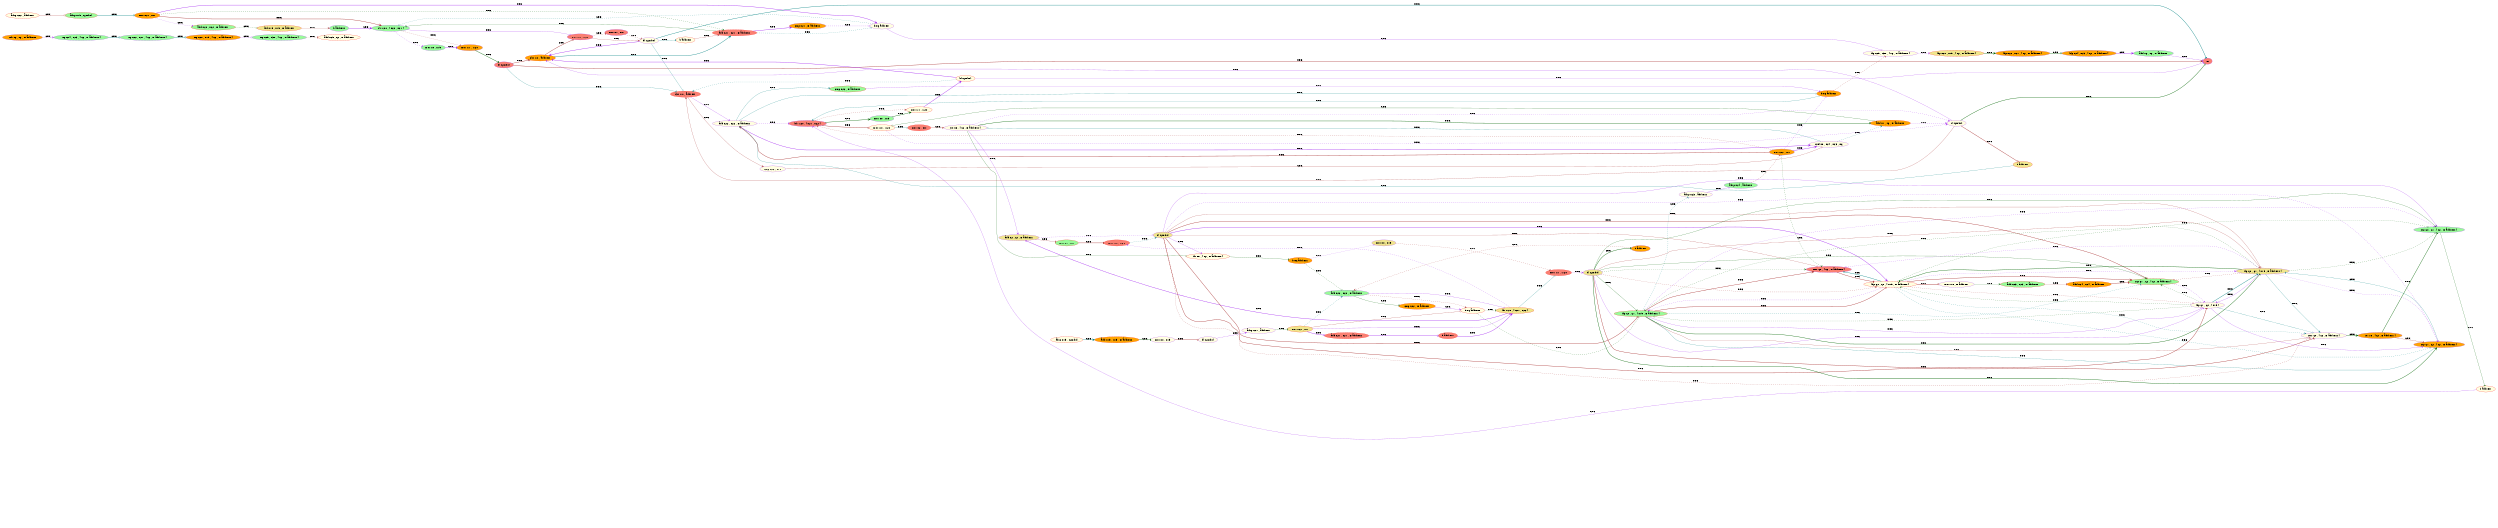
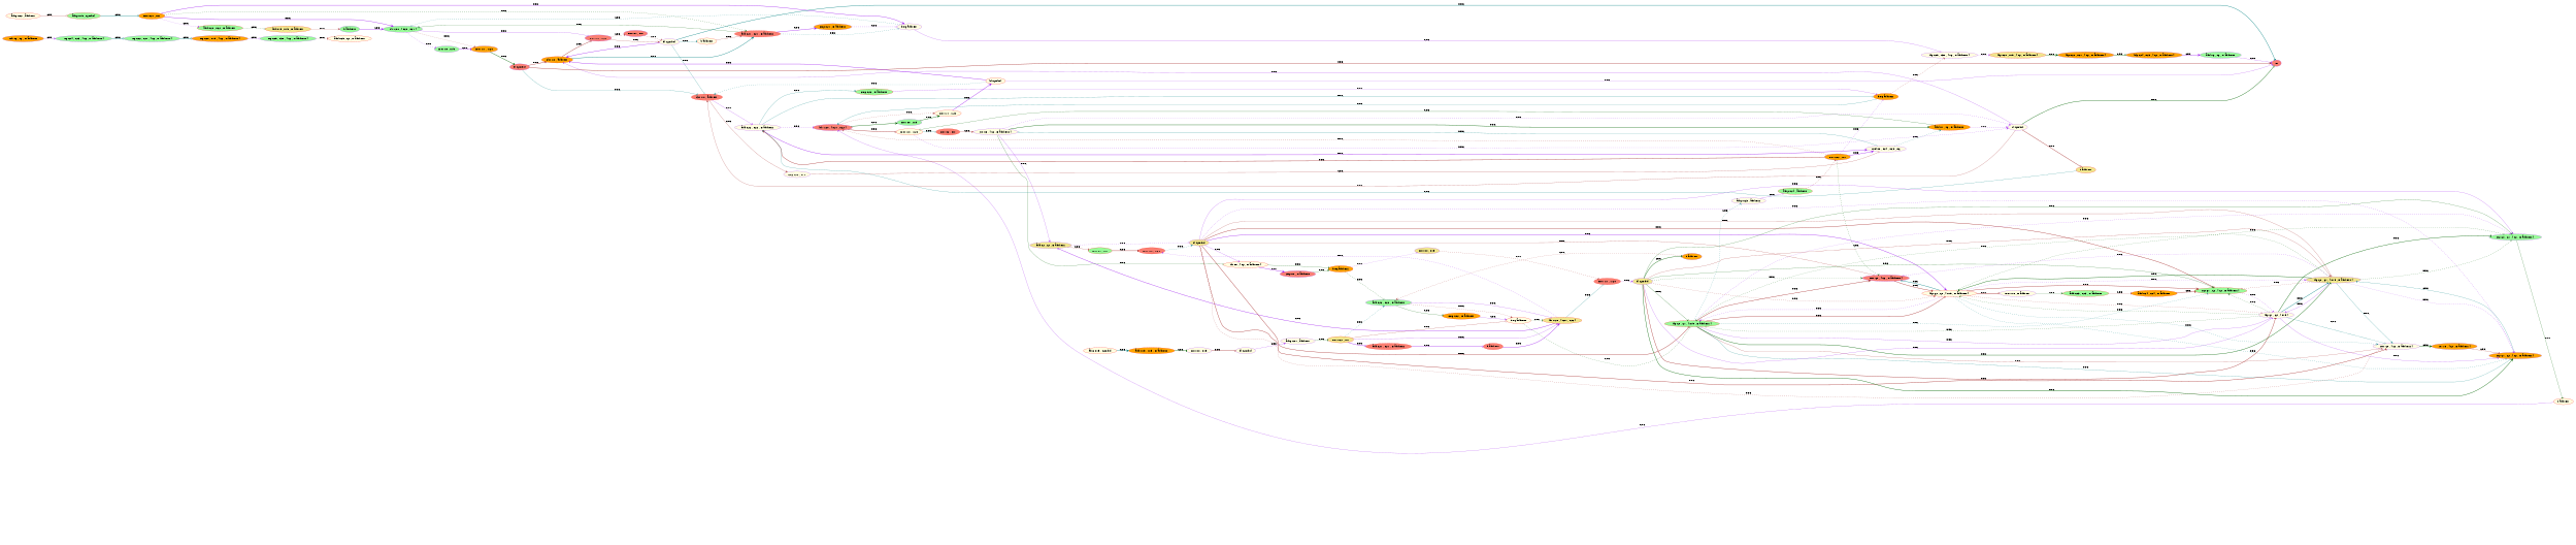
  digraph {
    rankdir=LR
    node [color=purple fillcolor=lightyellow style=filled]
    edge [arrowhead=tee color=purple style=solid]
    n1 [fillcolor=orange label="sub sp , sp , # address"]
    n2 [fillcolor=palegreen label="stp x24 , x23 , [ sp , # address ]"]
    n3 [fillcolor=palegreen label="stp x22 , x21 , [ sp , # address ]"]
    n4 [fillcolor=orange label="stp x20 , x19 , [ sp , # address ]"]
    n5 [fillcolor=palegreen label="stp x29 , x30 , [ sp , # address ]"]
    n6 [color=red label="add x29 , sp , # address"]
    n7 [color=red label="adrp x22 , address"]
    n8 [color=red fillcolor=palegreen label="adrp x19 , symbol"]
    n9 [color=red label="adrp x19 , symbol"]
    n10 [color=red fillcolor=orange label="add x19 , x19 , # address"]
    n11 [color=red fillcolor=orange label="mov x21 , xzr"]
    n12 [label="mov x0 , x19"]
    n13 [color=red fillcolor=palegreen label="add x22 , x22 , # address"]
    n14 [fillcolor=palegreen label="ldr w20 , [ x22 , x21 ]"]
    n15 [color=red fillcolor=salmon label="add x21 , x21 , # address"]
    n16 [label="b.eq address"]
    n17 [color=red fillcolor=khaki label="add x19 , x19 , # address"]
    n18 [fillcolor=palegreen label="mov x0 , x19"]
    n19 [fillcolor=orange label="mov w1 , w20"]
    n20 [fillcolor=salmon label="mov w0 , w20"]
    n21 [fillcolor=orange label="cmp x21 , # address"]
    n22 [label="ldp x29 , x30 , [ sp , # address ]"]
    n23 [fillcolor=palegreen label="b address"]
    n24 [fillcolor=salmon label="bl symbol"]
    n25 [fillcolor=salmon label="mov x1 , xzr"]
    n26 [label="bl symbol"]
    n27 [label="bl symbol"]
    n28 [label="adrp x21 , address"]
    n29 [color=red fillcolor=khaki label="mov x22 , xzr"]
    n30 [color=red fillcolor=salmon label="add x21 , x21 , # address"]
    n31 [color=red fillcolor=khaki label="ldr w20 , [ x21 , x22 ]"]
    n32 [fillcolor=palegreen label="add x22 , x22 , # address"]
    n33 [color=red label="b.eq address"]
    n34 [color=red fillcolor=salmon label="b address"]
    n35 [fillcolor=khaki label="add x2 , sp , # address"]
    n36 [color=red fillcolor=salmon label="mov w0 , w20"]
    n37 [color=red fillcolor=salmon label="mov w1 , w20"]
    n38 [color=red fillcolor=orange label="cmp x22 , # address"]
    n39 [color=red fillcolor=palegreen label="ldp q0 , q1 , [ x19 , # address ]"]
    n40 [color=red fillcolor=palegreen label="mov x1 , xzr"]
    n41 [fillcolor=khaki label="bl symbol"]
    n42 [fillcolor=khaki label="bl symbol"]
    n43 [color=red fillcolor=orange label="cbz w0 , address"]
    n44 [fillcolor=salmon label=ret]
    n45 [color=red fillcolor=salmon label="cbz w0 , address"]
    n46 [label="add x22 , x22 , # address"]
    n47 [label="cmp x22 , # 0"]
    n48 [color=red label="b address"]
    n49 [color=red label="ldr x8 , [ sp , # address ]"]
    n50 [fillcolor=salmon label="stur q0 , [ sp , # address ]"]
    n51 [color=red label="ldp q2 , q0 , [ x19 , # address ]"]
    n52 [color=red fillcolor=palegreen label="stp q1 , q2 , [ sp , # address ]"]
    n53 [label="ldp q1 , q2 , [ x19 ]"]
    n54 [label="stur q0 , [ sp , # address ]"]
    n55 [fillcolor=orange label="stp q1 , q2 , [ sp , # address ]"]
    n56 [fillcolor=khaki label="ldp q0 , q1 , [ x19 , # address ]"]
    n57 [fillcolor=palegreen label="stp q0 , q1 , [ sp , # address ]"]
+   n58 [fillcolor=salmon label="cmp x8 , # address"]
    n59 [color=red fillcolor=orange label="b.eq address"]
    n60 [label="adrp x23 , address"]
    n61 [label="mov w8 , # address"]
    n62 [fillcolor=orange label="str w8 , [ sp , # address ]"]
    n63 [color=red label="b address"]
    n64 [fillcolor=khaki label="mov x0 , x19"]
    n65 [color=red fillcolor=khaki label="ldp x20 , x19 , [ sp , # address ]"]
    n66 [fillcolor=orange label="ldp x22 , x21 , [ sp , # address ]"]
-   n67 [fillcolor=palegreen label="adrp x24 , address"]
+   n67 [color=red fillcolor=palegreen label="adrp x24 , address"]
    n68 [fillcolor=orange label="b address"]
    n69 [fillcolor=orange label="ldp x24 , x23 , [ sp , # address ]"]
    n70 [fillcolor=palegreen label="add sp , sp , # address"]
    n71 [fillcolor=orange label="mov x22 , xzr"]
    n72 [fillcolor=salmon label="ldr w20 , [ x21 , x22 ]"]
    n73 [color=red fillcolor=orange label="b.eq address"]
    n74 [label="csel x8 , x24 , x23 , eq"]
    n75 [fillcolor=palegreen label="mov x0 , x19"]
    n76 [color=red label="mov w1 , w20"]
    n77 [color=red label="mov w0 , w20"]
    n78 [color=red fillcolor=palegreen label="cmp x22 , # address"]
    n79 [color=red fillcolor=orange label="add x1 , sp , # address"]
    n80 [label="str x8 , [ sp , # address ]"]
    n81 [color=red fillcolor=palegreen label="add x23 , x23 , # address"]
    n82 [color=red fillcolor=orange label="add x24 , x24 , # address"]
    n83 [color=red label="bl symbol"]
    n84 [label="bl symbol"]
    n85 [color=red fillcolor=salmon label="mov x2 , xzr"]
    n86 [color=red fillcolor=khaki label="b address"]
    n1 -> n2 [arrowhead=vee label=CFG]
    n2 -> n3 [arrowhead=odot color=teal label=CFG style=bold]
    n3 -> n4 [arrowhead=odot color=teal label=CFG style=bold]
    n4 -> n5 [arrowhead=odot label=CFG]
    n5 -> n6 [color=brown label=CFG style=dashed]
    n7 -> n8 [arrowhead=odot color=brown label=CFG]
    n8 -> n11 [arrowhead=odot color=teal label=CFG style=bold]
    n9 -> n10 [arrowhead=vee color=teal label=CFG style=bold]
    n10 -> n12 [color=darkgreen label=CFG style=bold]
    n11 -> n13 [label=CFG style=dashed]
-   n11 -> n14 [arrowhead=vee color=brown label=DFG style=bold]
+   n11 -> n14 [arrowhead=vee label=DFG style=bold]
    n11 -> n15 [arrowhead=vee color=darkgreen label=DFG style=dashed]
    n11 -> n16 [arrowhead=vee label=DFG style=bold]
    n12 -> n27 [arrowhead=odot color=brown label=CFG style=bold]
    n13 -> n17 [arrowhead=odot color=darkgreen label=CFG style=dashed]
    n14 -> n18 [label=CFG style=dashed]
    n14 -> n19 [color=brown label=DFG style=dashed]
    n14 -> n20 [arrowhead=odot label=DFG]
    n15 -> n14 [color=darkgreen label=DFG]
    n15 -> n16 [arrowhead=odot color=teal label=DFG style=dashed]
    n15 -> n21 [arrowhead=vee label=CFG style=bold]
    n16 -> n14 [arrowhead=odot color=teal label=CFG style=dashed]
    n16 -> n22 [arrowhead=odot label=CFG]
    n17 -> n23 [arrowhead=vee color=brown label=CFG]
    n18 -> n19 [label=CFG style=bold]
    n19 -> n24 [color=darkgreen label=DFG style=bold]
    n20 -> n25 [color=brown label=CFG style=dashed]
    n20 -> n26 [arrowhead=vee color=brown label=DFG]
    n21 -> n16 [arrowhead=odot label=CFG style=dashed]
    n22 -> n65 [label=CFG style=dashed]
    n23 -> n14 [arrowhead=vee label=CFG style=bold]
    n24 -> n43 [color=brown label=DFG style=bold]
    n24 -> n44 [arrowhead=vee color=brown label=DFG style=bold]
    n24 -> n45 [color=teal label=DFG]
    n25 -> n26 [color=brown label=CFG style=dashed]
    n26 -> n43 [arrowhead=vee label=DFG style=bold]
    n26 -> n44 [color=teal label=DFG style=bold]
    n26 -> n45 [arrowhead=odot color=teal label=DFG]
    n26 -> n48 [color=teal label=CFG]
    n27 -> n28 [arrowhead=vee label=CFG]
    n28 -> n29 [color=darkgreen label=CFG]
    n29 -> n30 [arrowhead=odot label=CFG style=bold]
    n29 -> n31 [arrowhead=vee label=DFG]
    n29 -> n32 [arrowhead=vee color=teal label=DFG style=dashed]
    n29 -> n33 [arrowhead=odot color=brown label=DFG]
    n30 -> n34 [arrowhead=odot label=CFG style=bold]
    n31 -> n35 [arrowhead=odot label=CFG style=bold]
    n31 -> n36 [label=DFG style=dashed]
    n31 -> n37 [arrowhead=odot color=teal label=DFG]
    n32 -> n31 [arrowhead=odot label=DFG]
    n32 -> n33 [arrowhead=vee color=brown label=DFG style=dashed]
    n32 -> n38 [color=darkgreen label=CFG]
    n33 -> n31 [color=darkgreen label=CFG style=dashed]
    n33 -> n39 [arrowhead=odot color=darkgreen label=CFG style=dashed]
    n34 -> n31 [arrowhead=vee label=CFG style=bold]
    n35 -> n40 [color=brown label=CFG]
    n35 -> n41 [arrowhead=odot label=DFG style=dashed]
    n36 -> n41 [arrowhead=vee color=teal label=DFG style=dashed]
    n37 -> n42 [arrowhead=vee label=DFG style=dashed]
    n38 -> n33 [arrowhead=vee label=CFG]
    n39 -> n50 [arrowhead=vee color=brown label=DFG style=bold]
    n39 -> n51 [arrowhead=odot color=brown label=DFG style=bold]
    n39 -> n52 [color=teal label=DFG style=dashed]
    n39 -> n53 [arrowhead=odot label=DFG]
    n39 -> n54 [arrowhead=odot color=brown label=DFG]
    n39 -> n55 [arrowhead=odot color=teal label=DFG]
    n39 -> n56 [color=darkgreen label=DFG style=bold]
    n39 -> n57 [label=DFG style=dashed]
    n39 -> n60 [color=teal label=CFG style=dashed]
    n40 -> n36 [color=brown label=CFG style=bold]
    n41 -> n39 [arrowhead=odot color=brown label=DFG style=bold]
    n41 -> n49 [label=CFG]
    n41 -> n50 [arrowhead=odot color=brown label=DFG]
    n41 -> n51 [arrowhead=vee label=DFG style=bold]
    n41 -> n52 [arrowhead=odot color=brown label=DFG style=bold]
    n41 -> n53 [color=brown label=DFG style=bold]
    n41 -> n54 [color=brown label=DFG style=dashed]
    n41 -> n55 [arrowhead=odot label=DFG style=dashed]
    n41 -> n56 [arrowhead=odot color=brown label=DFG]
    n41 -> n57 [arrowhead=vee label=DFG]
    n42 -> n39 [color=darkgreen label=DFG]
    n42 -> n50 [arrowhead=vee color=darkgreen label=DFG style=dashed]
    n42 -> n51 [arrowhead=vee color=brown label=DFG style=dashed]
    n42 -> n52 [arrowhead=vee color=darkgreen label=DFG]
    n42 -> n53 [label=DFG]
    n42 -> n54 [color=brown label=DFG style=bold]
    n42 -> n55 [arrowhead=vee color=darkgreen label=DFG style=bold]
    n42 -> n56 [arrowhead=vee color=brown label=DFG]
    n42 -> n57 [color=darkgreen label=DFG]
    n42 -> n68 [color=darkgreen label=CFG style=bold]
    n43 -> n15 [arrowhead=vee color=teal label=CFG style=bold]
    n43 -> n20 [arrowhead=odot color=brown label=CFG style=bold]
    n45 -> n46 [label=CFG]
    n45 -> n47 [arrowhead=vee color=brown label=CFG]
    n46 -> n72 [label=DFG style=dashed]
    n46 -> n73 [arrowhead=odot color=teal label=DFG]
    n46 -> n74 [arrowhead=vee label=DFG style=bold]
    n46 -> n78 [arrowhead=vee color=teal label=CFG]
    n47 -> n74 [arrowhead=odot color=brown label=CFG]
    n48 -> n15 [arrowhead=vee color=brown label=CFG]
+   n49 -> n58 [arrowhead=vee label=CFG style=bold]
    n49 -> n59 [color=darkgreen label=DFG]
    n50 -> n51 [color=brown label=CFG style=bold]
    n51 -> n39 [arrowhead=vee label=DFG style=dashed]
    n51 -> n50 [arrowhead=odot color=teal label=DFG style=bold]
    n51 -> n52 [arrowhead=vee color=brown label=DFG style=bold]
    n51 -> n53 [arrowhead=odot color=brown label=DFG style=dashed]
    n51 -> n54 [arrowhead=vee color=teal label=DFG style=dashed]
    n51 -> n55 [arrowhead=odot color=teal label=DFG style=dashed]
    n51 -> n56 [arrowhead=vee label=DFG style=dashed]
    n51 -> n57 [arrowhead=odot color=darkgreen label=DFG style=dashed]
    n51 -> n61 [arrowhead=odot color=brown label=CFG style=bold]
    n52 -> n53 [label=CFG style=dashed]
    n53 -> n39 [arrowhead=odot color=darkgreen label=DFG style=dashed]
    n53 -> n51 [color=darkgreen label=DFG style=dashed]
    n53 -> n52 [arrowhead=vee color=darkgreen label=DFG style=dashed]
    n53 -> n54 [arrowhead=odot color=teal label=CFG]
    n53 -> n55 [label=DFG]
    n53 -> n56 [color=teal label=DFG style=bold]
-   n62 -> n57 [color=darkgreen label=DFG style=bold]
+   n53 -> n57 [color=darkgreen label=DFG style=bold]
    n54 -> n62 [arrowhead=vee color=darkgreen label=CFG style=bold]
    n55 -> n56 [color=teal label=CFG]
    n56 -> n39 [color=darkgreen label=DFG style=dashed]
    n56 -> n50 [arrowhead=odot label=DFG style=dashed]
    n56 -> n51 [color=darkgreen label=DFG style=bold]
    n56 -> n52 [arrowhead=odot color=brown label=DFG style=dashed]
    n56 -> n53 [label=DFG]
    n56 -> n54 [arrowhead=vee color=teal label=DFG]
    n56 -> n55 [label=DFG style=dashed]
    n56 -> n57 [arrowhead=odot color=darkgreen label=DFG style=dashed]
    n57 -> n63 [color=darkgreen label=CFG]
+   n58 -> n59 [arrowhead=vee color=darkgreen label=CFG]
    n59 -> n32 [arrowhead=odot color=darkgreen label=CFG style=dashed]
    n59 -> n64 [arrowhead=odot label=CFG style=dashed]
    n60 -> n67 [arrowhead=odot label=CFG]
    n61 -> n81 [arrowhead=vee color=darkgreen label=CFG]
    n62 -> n55 [color=brown label=CFG]
    n63 -> n72 [label=CFG]
    n64 -> n37 [color=brown label=CFG style=dashed]
    n65 -> n66 [arrowhead=vee color=darkgreen label=CFG style=bold]
    n66 -> n69 [arrowhead=odot color=darkgreen label=CFG style=bold]
    n67 -> n71 [color=brown label=CFG style=dashed]
    n68 -> n32 [arrowhead=vee color=brown label=CFG style=dashed]
    n69 -> n70 [arrowhead=vee label=CFG style=bold]
    n70 -> n44 [label=CFG]
    n71 -> n46 [arrowhead=vee color=brown label=DFG style=bold]
    n71 -> n50 [color=darkgreen label=CFG style=dashed]
    n71 -> n72 [color=brown label=DFG style=dashed]
    n71 -> n73 [arrowhead=odot label=DFG style=dashed]
    n71 -> n74 [arrowhead=vee label=DFG style=bold]
    n72 -> n75 [arrowhead=vee color=darkgreen label=CFG style=bold]
    n72 -> n76 [arrowhead=vee color=brown label=DFG style=dashed]
    n72 -> n77 [arrowhead=odot color=brown label=DFG style=bold]
    n73 -> n22 [color=brown label=CFG style=dashed]
    n73 -> n72 [arrowhead=vee color=teal label=CFG]
    n74 -> n79 [arrowhead=vee color=teal label=CFG style=dashed]
    n74 -> n80 [arrowhead=odot color=teal label=DFG]
    n75 -> n76 [arrowhead=vee color=darkgreen label=CFG style=bold]
    n76 -> n83 [arrowhead=vee label=DFG style=bold]
    n77 -> n84 [arrowhead=vee label=DFG style=dashed]
    n77 -> n85 [arrowhead=odot color=teal label=CFG]
    n78 -> n73 [label=CFG]
    n79 -> n77 [arrowhead=odot color=darkgreen label=CFG]
    n79 -> n84 [arrowhead=vee label=DFG style=dashed]
    n80 -> n35 [arrowhead=vee label=DFG]
    n80 -> n49 [arrowhead=odot color=darkgreen label=DFG]
    n80 -> n79 [color=darkgreen label=DFG style=bold]
    n80 -> n84 [arrowhead=vee label=CFG style=dashed]
    n81 -> n82 [color=brown label=CFG]
    n82 -> n52 [color=brown label=CFG style=bold]
    n83 -> n43 [label=DFG style=bold]
    n83 -> n44 [label=DFG]
    n83 -> n45 [arrowhead=vee color=teal label=DFG style=dashed]
    n84 -> n43 [label=DFG]
    n84 -> n44 [arrowhead=odot color=darkgreen label=DFG style=bold]
    n84 -> n45 [arrowhead=vee color=brown label=DFG]
    n84 -> n86 [arrowhead=odot color=brown label=CFG style=bold]
    n85 -> n80 [arrowhead=vee color=brown label=CFG]
    n86 -> n46 [color=teal label=CFG]
  }
